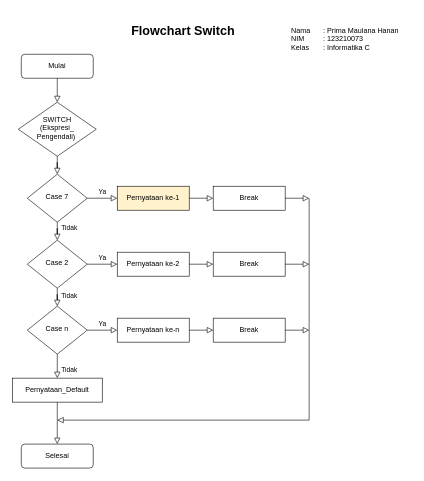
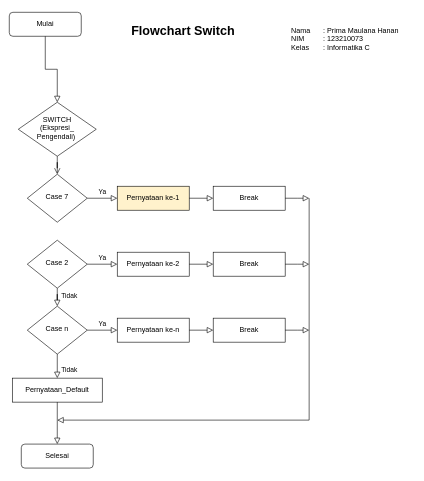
  <mxCell id="0" />
  <mxCell id="1" parent="0" />
- <mxCell id="2" value="" style="rounded=0;html=1;jettySize=auto;orthogonalLoop=1;fontSize=11;endArrow=block;endFill=0;endSize=8;strokeWidth=1;shadow=0;labelBackgroundColor=none;edgeStyle=orthogonalEdgeStyle;exitX=0.5;exitY=1;exitDx=0;exitDy=0;" parent="1" source="12" target="6" edge="1"><mxGeometry relative="1" as="geometry"><mxPoint x="55" y="160" as="sourcePoint" /></mxGeometry></mxCell>
- <mxCell id="3" value="Mulai" style="rounded=1;whiteSpace=wrap;html=1;fontSize=12;glass=0;strokeWidth=1;shadow=0;" parent="1" vertex="1"><mxGeometry x="35" y="90" width="120" height="40" as="geometry" /></mxCell>
- <mxCell id="4" value="Tidak" style="rounded=0;html=1;jettySize=auto;orthogonalLoop=1;fontSize=11;endArrow=block;endFill=0;endSize=8;strokeWidth=1;shadow=0;labelBackgroundColor=none;edgeStyle=orthogonalEdgeStyle;" parent="1" source="6" target="10" edge="1"><mxGeometry x="0.201" y="20" relative="1" as="geometry"><mxPoint as="offset" /></mxGeometry></mxCell>
+ <mxCell id="2" value="" style="rounded=0;html=1;jettySize=auto;orthogonalLoop=1;fontSize=11;endArrow=open;endFill=0;endSize=8;strokeWidth=1;shadow=0;labelBackgroundColor=none;edgeStyle=orthogonalEdgeStyle;exitX=0.5;exitY=1;exitDx=0;exitDy=0;" parent="1" source="12" target="6" edge="1"><mxGeometry relative="1" as="geometry"><mxPoint x="55" y="160" as="sourcePoint" /></mxGeometry></mxCell>
+ <mxCell id="3" value="Mulai" style="rounded=1;whiteSpace=wrap;html=1;fontSize=12;glass=0;strokeWidth=1;shadow=0;" parent="1" vertex="1"><mxGeometry x="15" y="20" width="120" height="40" as="geometry" /></mxCell>
  <mxCell id="5" value="Ya" style="edgeStyle=orthogonalEdgeStyle;rounded=0;html=1;jettySize=auto;orthogonalLoop=1;fontSize=11;endArrow=block;endFill=0;endSize=8;strokeWidth=1;shadow=0;labelBackgroundColor=none;" parent="1" source="6" target="7" edge="1"><mxGeometry y="10" relative="1" as="geometry"><mxPoint as="offset" /></mxGeometry></mxCell>
  <mxCell id="6" value="Case 7" style="rhombus;whiteSpace=wrap;html=1;shadow=0;fontFamily=Helvetica;fontSize=12;align=center;strokeWidth=1;spacing=6;spacingTop=-4;" parent="1" vertex="1"><mxGeometry x="45" y="290" width="100" height="80" as="geometry" /></mxCell>
  <mxCell id="7" value="Pernyataan ke-1" style="rounded=0;whiteSpace=wrap;html=1;fontSize=12;glass=0;strokeWidth=1;shadow=0;fillColor=#fff2cc;" parent="1" vertex="1"><mxGeometry x="195" y="310" width="120" height="40" as="geometry" /></mxCell>
  <mxCell id="8" value="Tidak" style="rounded=0;html=1;jettySize=auto;orthogonalLoop=1;fontSize=11;endArrow=block;endFill=0;endSize=8;strokeWidth=1;shadow=0;labelBackgroundColor=none;edgeStyle=orthogonalEdgeStyle;entryX=0.5;entryY=0;entryDx=0;entryDy=0;" parent="1" source="10" target="13" edge="1"><mxGeometry x="0.333" y="20" relative="1" as="geometry"><mxPoint as="offset" /><mxPoint x="135" y="510" as="targetPoint" /></mxGeometry></mxCell>
  <mxCell id="9" value="Ya" style="edgeStyle=orthogonalEdgeStyle;rounded=0;html=1;jettySize=auto;orthogonalLoop=1;fontSize=11;endArrow=block;endFill=0;endSize=8;strokeWidth=1;shadow=0;labelBackgroundColor=none;" parent="1" source="10" target="11" edge="1"><mxGeometry y="10" relative="1" as="geometry"><mxPoint as="offset" /></mxGeometry></mxCell>
  <mxCell id="10" value="Case 2" style="rhombus;whiteSpace=wrap;html=1;shadow=0;fontFamily=Helvetica;fontSize=12;align=center;strokeWidth=1;spacing=6;spacingTop=-4;" parent="1" vertex="1"><mxGeometry x="45" y="400" width="100" height="80" as="geometry" /></mxCell>
  <mxCell id="11" value="Pernyataan ke-2" style="rounded=0;whiteSpace=wrap;html=1;fontSize=12;glass=0;strokeWidth=1;shadow=0;" parent="1" vertex="1"><mxGeometry x="195" y="420" width="120" height="40" as="geometry" /></mxCell>
  <mxCell id="12" value="SWITCH&lt;br&gt;(Ekspresi_&lt;br&gt;Pengendali)&amp;nbsp;" style="rhombus;whiteSpace=wrap;html=1;shadow=0;fontFamily=Helvetica;fontSize=12;align=center;strokeWidth=1;spacing=6;spacingTop=-4;" vertex="1" parent="1"><mxGeometry x="30" y="170" width="130" height="90" as="geometry" /></mxCell>
  <mxCell id="13" value="Case n" style="rhombus;whiteSpace=wrap;html=1;shadow=0;fontFamily=Helvetica;fontSize=12;align=center;strokeWidth=1;spacing=6;spacingTop=-4;" vertex="1" parent="1"><mxGeometry x="45" y="510" width="100" height="80" as="geometry" /></mxCell>
  <mxCell id="14" value="Ya" style="edgeStyle=orthogonalEdgeStyle;rounded=0;html=1;jettySize=auto;orthogonalLoop=1;fontSize=11;endArrow=block;endFill=0;endSize=8;strokeWidth=1;shadow=0;labelBackgroundColor=none;exitX=1;exitY=0.5;exitDx=0;exitDy=0;entryX=0;entryY=0.5;entryDx=0;entryDy=0;" edge="1" parent="1" source="13" target="15"><mxGeometry y="10" relative="1" as="geometry"><mxPoint as="offset" /><mxPoint x="175" y="549.5" as="sourcePoint" /><mxPoint x="225" y="549.5" as="targetPoint" /></mxGeometry></mxCell>
  <mxCell id="15" value="Pernyataan ke-n" style="rounded=0;whiteSpace=wrap;html=1;fontSize=12;glass=0;strokeWidth=1;shadow=0;" vertex="1" parent="1"><mxGeometry x="195" y="530" width="120" height="40" as="geometry" /></mxCell>
  <mxCell id="16" value="Break" style="rounded=0;whiteSpace=wrap;html=1;fontSize=12;glass=0;strokeWidth=1;shadow=0;" vertex="1" parent="1"><mxGeometry x="355" y="310" width="120" height="40" as="geometry" /></mxCell>
  <mxCell id="17" value="" style="rounded=0;html=1;jettySize=auto;orthogonalLoop=1;fontSize=11;endArrow=block;endFill=0;endSize=8;strokeWidth=1;shadow=0;labelBackgroundColor=none;edgeStyle=orthogonalEdgeStyle;exitX=1;exitY=0.5;exitDx=0;exitDy=0;entryX=0;entryY=0.5;entryDx=0;entryDy=0;" edge="1" parent="1" source="7" target="16"><mxGeometry relative="1" as="geometry"><mxPoint x="285" y="240" as="sourcePoint" /><mxPoint x="285" y="270" as="targetPoint" /></mxGeometry></mxCell>
  <mxCell id="18" value="Break" style="rounded=0;whiteSpace=wrap;html=1;fontSize=12;glass=0;strokeWidth=1;shadow=0;" vertex="1" parent="1"><mxGeometry x="355" y="420" width="120" height="40" as="geometry" /></mxCell>
  <mxCell id="19" value="Break" style="rounded=0;whiteSpace=wrap;html=1;fontSize=12;glass=0;strokeWidth=1;shadow=0;" vertex="1" parent="1"><mxGeometry x="355" y="530" width="120" height="40" as="geometry" /></mxCell>
  <mxCell id="20" value="" style="rounded=0;html=1;jettySize=auto;orthogonalLoop=1;fontSize=11;endArrow=block;endFill=0;endSize=8;strokeWidth=1;shadow=0;labelBackgroundColor=none;edgeStyle=orthogonalEdgeStyle;exitX=1;exitY=0.5;exitDx=0;exitDy=0;entryX=0;entryY=0.5;entryDx=0;entryDy=0;" edge="1" parent="1" source="11" target="18"><mxGeometry relative="1" as="geometry"><mxPoint x="325" y="340" as="sourcePoint" /><mxPoint x="365" y="340" as="targetPoint" /></mxGeometry></mxCell>
  <mxCell id="21" value="" style="rounded=0;html=1;jettySize=auto;orthogonalLoop=1;fontSize=11;endArrow=block;endFill=0;endSize=8;strokeWidth=1;shadow=0;labelBackgroundColor=none;edgeStyle=orthogonalEdgeStyle;exitX=1;exitY=0.5;exitDx=0;exitDy=0;entryX=0;entryY=0.5;entryDx=0;entryDy=0;" edge="1" parent="1" source="15" target="19"><mxGeometry relative="1" as="geometry"><mxPoint x="335" y="350" as="sourcePoint" /><mxPoint x="375" y="350" as="targetPoint" /></mxGeometry></mxCell>
  <mxCell id="22" value="Pernyataan_Default" style="rounded=0;whiteSpace=wrap;html=1;fontSize=12;glass=0;strokeWidth=1;shadow=0;" vertex="1" parent="1"><mxGeometry x="20" y="630" width="150" height="40" as="geometry" /></mxCell>
  <mxCell id="23" value="Tidak" style="rounded=0;html=1;jettySize=auto;orthogonalLoop=1;fontSize=11;endArrow=block;endFill=0;endSize=8;strokeWidth=1;shadow=0;labelBackgroundColor=none;edgeStyle=orthogonalEdgeStyle;entryX=0.5;entryY=0;entryDx=0;entryDy=0;exitX=0.5;exitY=1;exitDx=0;exitDy=0;" edge="1" parent="1" source="13" target="22"><mxGeometry x="0.333" y="20" relative="1" as="geometry"><mxPoint as="offset" /><mxPoint x="135" y="610" as="sourcePoint" /><mxPoint x="105" y="520" as="targetPoint" /></mxGeometry></mxCell>
  <mxCell id="24" value="" style="rounded=0;html=1;jettySize=auto;orthogonalLoop=1;fontSize=11;endArrow=block;endFill=0;endSize=8;strokeWidth=1;shadow=0;labelBackgroundColor=none;edgeStyle=orthogonalEdgeStyle;exitX=1;exitY=0.5;exitDx=0;exitDy=0;" edge="1" parent="1" source="16"><mxGeometry relative="1" as="geometry"><mxPoint x="325" y="340" as="sourcePoint" /><mxPoint x="515" y="330" as="targetPoint" /></mxGeometry></mxCell>
  <mxCell id="25" value="" style="rounded=0;html=1;jettySize=auto;orthogonalLoop=1;fontSize=11;endArrow=block;endFill=0;endSize=8;strokeWidth=1;shadow=0;labelBackgroundColor=none;edgeStyle=orthogonalEdgeStyle;exitX=1;exitY=0.5;exitDx=0;exitDy=0;" edge="1" parent="1" source="18"><mxGeometry relative="1" as="geometry"><mxPoint x="485" y="340" as="sourcePoint" /><mxPoint x="515" y="440" as="targetPoint" /></mxGeometry></mxCell>
  <mxCell id="26" value="" style="rounded=0;html=1;jettySize=auto;orthogonalLoop=1;fontSize=11;endArrow=block;endFill=0;endSize=8;strokeWidth=1;shadow=0;labelBackgroundColor=none;edgeStyle=orthogonalEdgeStyle;exitX=1;exitY=0.5;exitDx=0;exitDy=0;" edge="1" parent="1" source="19"><mxGeometry relative="1" as="geometry"><mxPoint x="495" y="350" as="sourcePoint" /><mxPoint x="515" y="550" as="targetPoint" /></mxGeometry></mxCell>
  <mxCell id="27" value="" style="rounded=0;html=1;jettySize=auto;orthogonalLoop=1;fontSize=11;endArrow=block;endFill=0;endSize=8;strokeWidth=1;shadow=0;labelBackgroundColor=none;edgeStyle=orthogonalEdgeStyle;" edge="1" parent="1"><mxGeometry relative="1" as="geometry"><mxPoint x="515" y="700" as="sourcePoint" /><mxPoint x="95" y="700" as="targetPoint" /></mxGeometry></mxCell>
  <mxCell id="28" value="" style="rounded=0;html=1;jettySize=auto;orthogonalLoop=1;fontSize=11;endArrow=block;endFill=0;endSize=8;strokeWidth=1;shadow=0;labelBackgroundColor=none;edgeStyle=orthogonalEdgeStyle;exitX=0.5;exitY=1;exitDx=0;exitDy=0;entryX=0.5;entryY=0;entryDx=0;entryDy=0;" edge="1" parent="1" source="22" target="31"><mxGeometry relative="1" as="geometry"><mxPoint x="515" y="370" as="sourcePoint" /><mxPoint x="95" y="740" as="targetPoint" /></mxGeometry></mxCell>
  <mxCell id="29" value="" style="endArrow=none;html=1;" edge="1" parent="1"><mxGeometry width="50" height="50" relative="1" as="geometry"><mxPoint x="515" y="700" as="sourcePoint" /><mxPoint x="515" y="330" as="targetPoint" /></mxGeometry></mxCell>
  <mxCell id="30" value="" style="rounded=0;html=1;jettySize=auto;orthogonalLoop=1;fontSize=11;endArrow=block;endFill=0;endSize=8;strokeWidth=1;shadow=0;labelBackgroundColor=none;edgeStyle=orthogonalEdgeStyle;exitX=0.5;exitY=1;exitDx=0;exitDy=0;entryX=0.5;entryY=0;entryDx=0;entryDy=0;" edge="1" parent="1" source="3" target="12"><mxGeometry relative="1" as="geometry"><mxPoint x="105" y="270" as="sourcePoint" /><mxPoint x="105" y="300" as="targetPoint" /></mxGeometry></mxCell>
  <mxCell id="31" value="Selesai" style="rounded=1;whiteSpace=wrap;html=1;fontSize=12;glass=0;strokeWidth=1;shadow=0;" vertex="1" parent="1"><mxGeometry x="35" y="740" width="120" height="40" as="geometry" /></mxCell>
  <mxCell id="32" value="&lt;font size=&quot;1&quot;&gt;&lt;b style=&quot;font-size: 21px&quot;&gt;Flowchart Switch&lt;/b&gt;&lt;/font&gt;" style="text;html=1;strokeColor=none;fillColor=none;align=center;verticalAlign=middle;whiteSpace=wrap;rounded=0;" vertex="1" parent="1"><mxGeometry x="195" width="220" height="60" as="geometry" y="20" /></mxCell>
  <mxCell id="33" value="&lt;div style=&quot;text-align: left&quot;&gt;&lt;span&gt;Nama &lt;span style=&quot;white-space: pre&quot;&gt;&#09;&lt;/span&gt;: Prima Maulana Hanan&lt;/span&gt;&lt;/div&gt;&lt;div style=&quot;text-align: left&quot;&gt;NIM&lt;span style=&quot;white-space: pre&quot;&gt;&#09;&lt;span style=&quot;white-space: pre&quot;&gt;&#09;&lt;/span&gt;:&lt;/span&gt;&amp;nbsp;123210073&lt;/div&gt;&lt;div style=&quot;text-align: left&quot;&gt;Kelas&lt;span style=&quot;white-space: pre&quot;&gt;&#09;&lt;/span&gt;: Informatika C&lt;/div&gt;" style="text;html=1;strokeColor=none;fillColor=none;align=center;verticalAlign=middle;whiteSpace=wrap;rounded=0;" vertex="1" parent="1"><mxGeometry x="465" y="40" width="220" height="50" as="geometry" /></mxCell>
